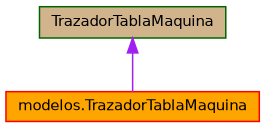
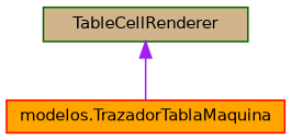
  digraph {
    node [fontname=Helvetica fontsize=10 shape=record style=filled]
    n1 [color=red fillcolor=orange fontcolor=black height=0.2 label="modelos.TrazadorTablaMaquina" width=0.4]
-   n2 [color=darkgreen fillcolor=tan height=0.2 label=TrazadorTablaMaquina width=0.4]
+   n2 [color=darkgreen fillcolor=tan height=0.2 label=TableCellRenderer width=0.4]
    n2 -> n1 [color=purple dir=back fontname=Helvetica fontsize=10 labelfontname=Helvetica labelfontsize=10 style=solid]
  }
